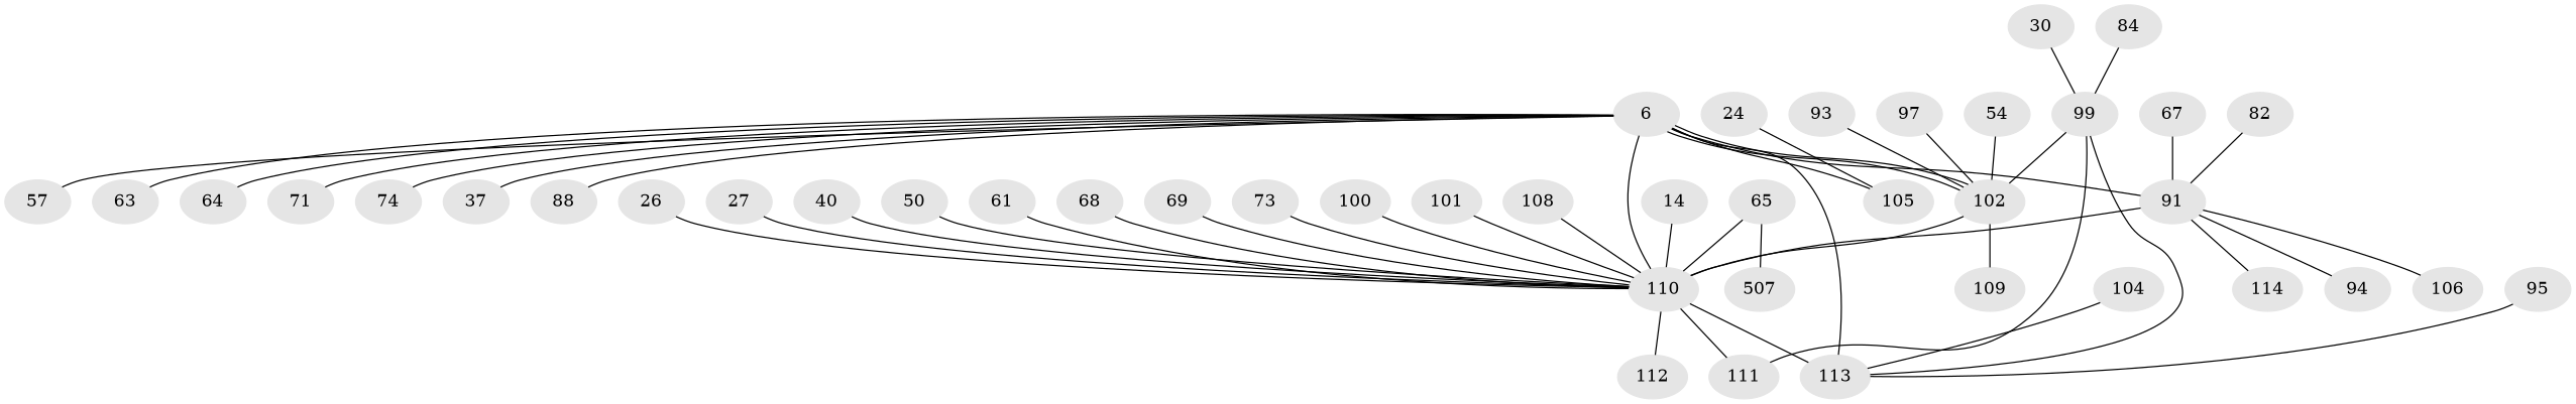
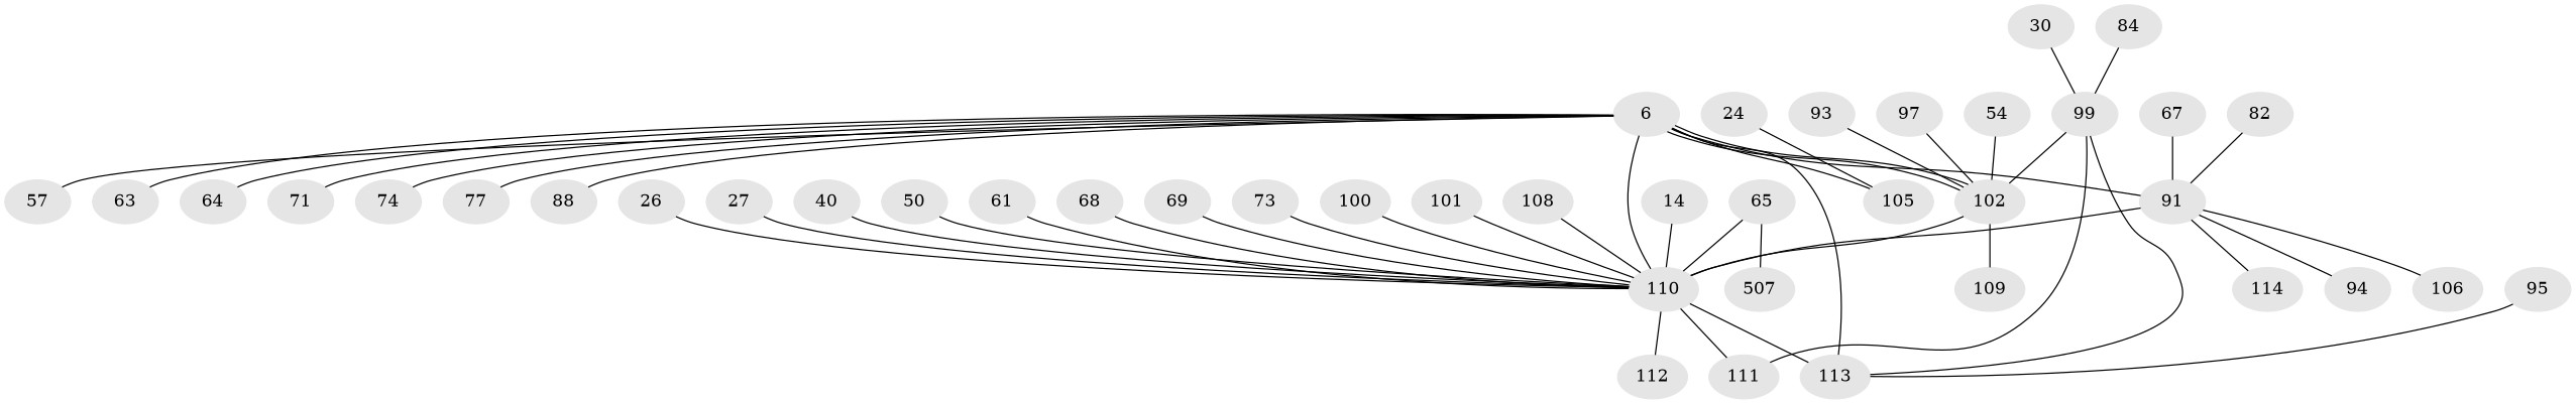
  graph {
    node [color=gray90 style=filled]
    6 [super="+4"]
    57
    63
    64
    71 [super="+47"]
    74
-   77 [label=37]
+   77
    88
    91 [super="+36+75+28+51+35+43+45+49+56"]
    102 [super="+22+9+78"]
    105 [super="+48+41"]
    110 [super="+89+2+79+80+90+98"]
    113 [super="+103+96+66+55+83"]
    94
    106
    114 [super="+34"]
    109
    111
    112
    14
    24
    26
    27
    99 [super="+72+86+92+13+87"]
    30
    40
    50
    54
    61
    65 [super="+39"]
    n31 [label=507]
    67
    68
    69
    73
    82
    84
    93
    95
    97
    100
    101
-   104
    108 [super="+85"]
    6 -- 57
    6 -- 63 [weight=2]
    6 -- 64
    6 -- 71
    6 -- 74
    6 -- 77
    6 -- 88
    6 -- 91 [weight=6]
    6 -- 102 [weight=6]
    6 -- 102
    6 -- 105 [weight=2]
    6 -- 110 [weight=6]
    6 -- 113 [weight=6]
    91 -- 110 [weight=3]
    91 -- 94
    91 -- 106
    91 -- 114
    102 -- 110 [weight=6]
    102 -- 109
    110 -- 113 [weight=4]
    110 -- 111
    110 -- 112
    14 -- 110
    24 -- 105
    26 -- 110
    27 -- 110
    99 -- 102 [weight=2]
    99 -- 113
    99 -- 111 [weight=7]
    30 -- 99
    40 -- 110
    50 -- 110
    54 -- 102
    61 -- 110
    65 -- 110 [weight=4]
    65 -- n31
    67 -- 91
    68 -- 110
    69 -- 110
    73 -- 110
    82 -- 91
    84 -- 99
    93 -- 102
    95 -- 113
    97 -- 102
    100 -- 110
    101 -- 110
-   104 -- 113
    108 -- 110 [weight=2]
  }
